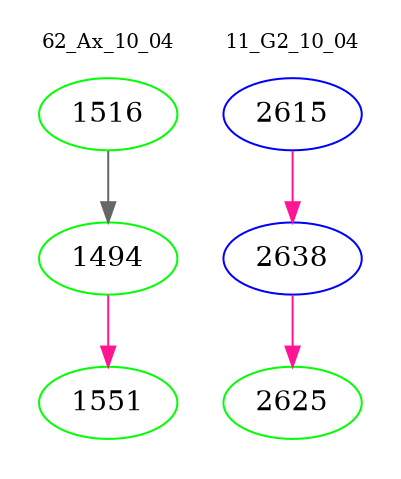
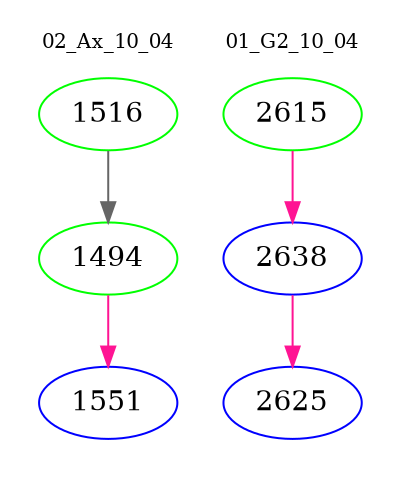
  digraph {
    node [color=green]
    edge [color=deeppink]
    n1 [label=1516]
    n2 [label=1494]
-   n3 [label=1551]
-   n4 [color=blue label=2615]
-   n5 [label=2625]
+   n3 [color=blue label=1551]
+   n4 [label=2615]
+   n5 [color=blue label=2625]
    n6 [color=blue label=2638]
    subgraph cluster_1 {
      color=white
      fontsize=10
-     label="62_Ax_10_04"
+     label="02_Ax_10_04"
      n1
      n2
      n3
    }
    subgraph cluster_2 {
      color=white
      fontsize=10
-     label="11_G2_10_04"
+     label="01_G2_10_04"
      n4
      n5
      n6
    }
    n1 -> n2 [color=gray40]
    n2 -> n3
    n4 -> n6
    n6 -> n5
  }
